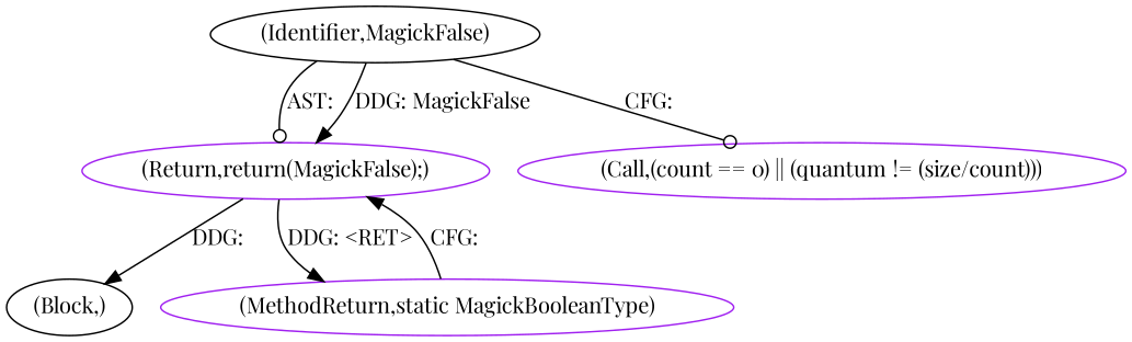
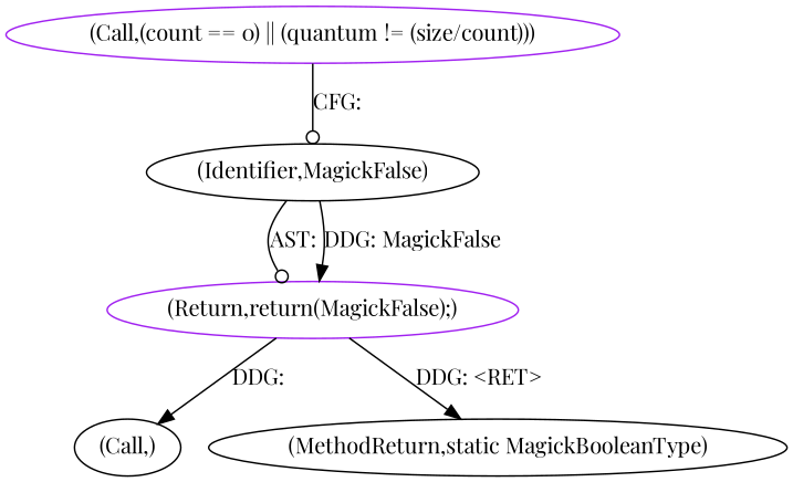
  digraph {
    fontname="Playfair Display"
    node [color=purple fontname="Playfair Display"]
    edge [arrowhead=normal fontname="Playfair Display"]
    n1 [label="(Return,return(MagickFalse);)"]
-   n2 [color=black label="(Block,)"]
-   n3 [label="(MethodReturn,static MagickBooleanType)"]
+   n2 [color=black label="(Call,)"]
+   n3 [color=black label="(MethodReturn,static MagickBooleanType)"]
    n4 [color=black label="(Identifier,MagickFalse)"]
    n5 [label="(Call,(count == 0) || (quantum != (size/count)))"]
    n1 -> n2 [label="DDG: "]
    n1 -> n3 [label="DDG: <RET>"]
-   n3 -> n1 [label="CFG: "]
    n4 -> n1 [arrowhead=odot label="AST: "]
    n4 -> n1 [label="DDG: MagickFalse"]
-   n4 -> n5 [arrowhead=odot label="CFG: "]
+   n5 -> n4 [arrowhead=odot label="CFG: "]
  }
